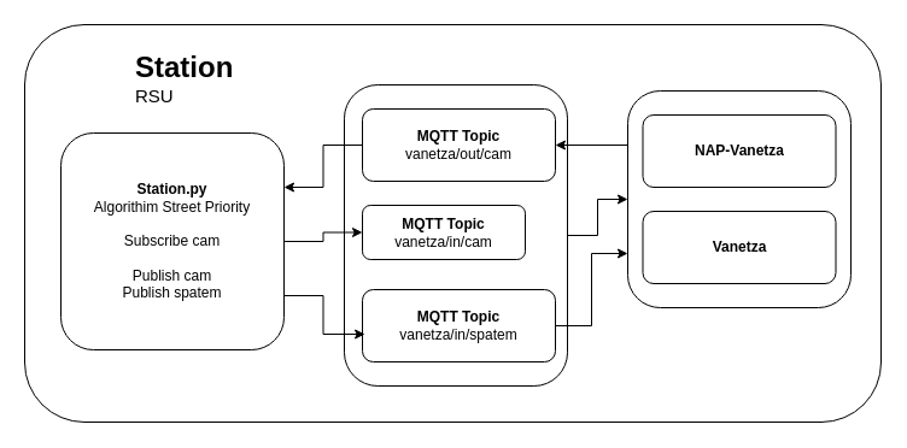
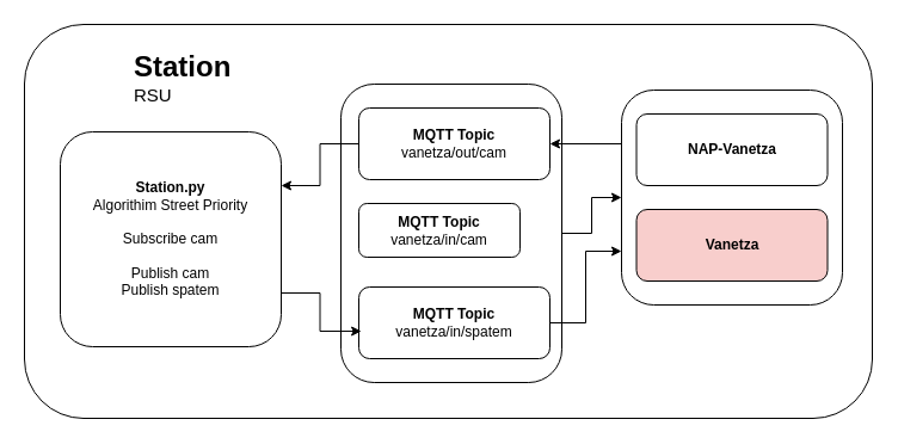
  <mxCell id="0" />
  <mxCell id="1" parent="0" />
  <mxCell id="2" value="" style="rounded=1;whiteSpace=wrap;html=1;" vertex="1" parent="1"><mxGeometry x="20" y="20" width="710" height="330" as="geometry" /></mxCell>
  <mxCell id="3" style="edgeStyle=orthogonalEdgeStyle;rounded=0;orthogonalLoop=1;jettySize=auto;html=1;exitX=1;exitY=0.5;exitDx=0;exitDy=0;entryX=0;entryY=0.5;entryDx=0;entryDy=0;" edge="1" parent="1" source="4" target="13"><mxGeometry relative="1" as="geometry" /></mxCell>
  <mxCell id="4" value="" style="rounded=1;whiteSpace=wrap;html=1;" vertex="1" parent="1"><mxGeometry x="285" y="70" width="185" height="250" as="geometry" /></mxCell>
  <mxCell id="5" style="edgeStyle=orthogonalEdgeStyle;rounded=0;orthogonalLoop=1;jettySize=auto;html=1;exitX=0;exitY=0.5;exitDx=0;exitDy=0;entryX=1;entryY=0.25;entryDx=0;entryDy=0;" edge="1" parent="1" source="6" target="11"><mxGeometry relative="1" as="geometry" /></mxCell>
  <mxCell id="6" value="&lt;div&gt;&lt;b&gt;MQTT Topic&lt;/b&gt;&lt;/div&gt;&lt;div&gt;vanetza/out/cam&lt;b&gt;&lt;br&gt;&lt;/b&gt;&lt;/div&gt;" style="rounded=1;whiteSpace=wrap;html=1;" vertex="1" parent="1"><mxGeometry x="300" y="90" width="160" height="60" as="geometry" /></mxCell>
  <mxCell id="7" value="&lt;div&gt;&lt;b&gt;MQTT Topic&lt;/b&gt;&lt;/div&gt;&lt;div&gt;vanetza/in/cam&lt;br&gt;&lt;/div&gt;" style="rounded=1;whiteSpace=wrap;html=1;" vertex="1" parent="1"><mxGeometry x="300" y="170" width="135" height="45" as="geometry" /></mxCell>
  <mxCell id="8" style="edgeStyle=orthogonalEdgeStyle;rounded=0;orthogonalLoop=1;jettySize=auto;html=1;entryX=0;entryY=0.75;entryDx=0;entryDy=0;" edge="1" parent="1" source="9" target="13"><mxGeometry relative="1" as="geometry" /></mxCell>
  <mxCell id="9" value="&lt;div&gt;&lt;b&gt;MQTT Topic&lt;/b&gt;&lt;/div&gt;&lt;div&gt;vanetza/in/spatem&lt;br&gt;&lt;/div&gt;" style="rounded=1;whiteSpace=wrap;html=1;" vertex="1" parent="1"><mxGeometry x="300" y="240" width="160" height="60" as="geometry" /></mxCell>
- <mxCell id="10" style="edgeStyle=orthogonalEdgeStyle;rounded=0;orthogonalLoop=1;jettySize=auto;html=1;entryX=0;entryY=0.5;entryDx=0;entryDy=0;" edge="1" parent="1" source="11" target="7"><mxGeometry relative="1" as="geometry" /></mxCell>
  <mxCell id="11" value="&lt;div&gt;&lt;b&gt;Station.py&lt;/b&gt;&lt;/div&gt;&lt;div&gt;Algorithim Street Priority&lt;b&gt;&lt;br&gt;&lt;/b&gt;&lt;/div&gt;&lt;div&gt;&lt;b&gt;&lt;br&gt;&lt;/b&gt;&lt;/div&gt;&lt;div&gt;Subscribe cam&lt;/div&gt;&lt;div&gt;&lt;br&gt;&lt;/div&gt;&lt;div&gt;Publish cam&lt;/div&gt;&lt;div&gt;Publish spatem&lt;br&gt;&lt;/div&gt;" style="rounded=1;whiteSpace=wrap;html=1;" vertex="1" parent="1"><mxGeometry x="50" y="110" width="185" height="180" as="geometry" /></mxCell>
  <mxCell id="12" value="" style="group" vertex="1" connectable="0" parent="1"><mxGeometry x="520" y="75" width="185" height="180" as="geometry" /></mxCell>
  <mxCell id="13" value="" style="rounded=1;whiteSpace=wrap;html=1;" vertex="1" parent="12"><mxGeometry width="185" height="180" as="geometry" /></mxCell>
  <mxCell id="14" value="&lt;b&gt;NAP-Vanetza&lt;/b&gt;" style="rounded=1;whiteSpace=wrap;html=1;" vertex="1" parent="12"><mxGeometry x="12.5" y="20" width="160" height="60" as="geometry" /></mxCell>
- <mxCell id="15" value="&lt;b&gt;Vanetza&lt;/b&gt;" style="rounded=1;whiteSpace=wrap;html=1;" vertex="1" parent="12"><mxGeometry x="12.5" y="100" width="160" height="60" as="geometry" /></mxCell>
+ <mxCell id="15" value="&lt;b&gt;Vanetza&lt;/b&gt;" style="rounded=1;whiteSpace=wrap;html=1;fillColor=#f8cecc;" vertex="1" parent="12"><mxGeometry x="12.5" y="100" width="160" height="60" as="geometry" /></mxCell>
  <mxCell id="16" style="edgeStyle=orthogonalEdgeStyle;rounded=0;orthogonalLoop=1;jettySize=auto;html=1;exitX=1;exitY=0.75;exitDx=0;exitDy=0;entryX=0.013;entryY=0.617;entryDx=0;entryDy=0;entryPerimeter=0;" edge="1" parent="1" source="11" target="9"><mxGeometry relative="1" as="geometry" /></mxCell>
  <mxCell id="17" style="edgeStyle=orthogonalEdgeStyle;rounded=0;orthogonalLoop=1;jettySize=auto;html=1;exitX=0;exitY=0.25;exitDx=0;exitDy=0;entryX=1;entryY=0.5;entryDx=0;entryDy=0;" edge="1" parent="1" source="13" target="6"><mxGeometry relative="1" as="geometry" /></mxCell>
  <mxCell id="18" value="" style="shape=image;html=1;verticalAlign=top;verticalLabelPosition=bottom;labelBackgroundColor=#ffffff;imageAspect=0;aspect=fixed;image=https://cdn0.iconfinder.com/data/icons/google-material-design-3-0/48/ic_settings_input_antenna_48px-128.png" vertex="1" parent="1"><mxGeometry x="50" y="40" width="50" height="50" as="geometry" /></mxCell>
  <mxCell id="19" value="&lt;div align=&quot;left&quot;&gt;&lt;font style=&quot;font-size: 24px;&quot;&gt;&lt;b&gt;&lt;font style=&quot;font-size: 24px;&quot;&gt;Station&lt;/font&gt;&lt;/b&gt;&lt;/font&gt;&lt;/div&gt;&lt;div style=&quot;font-size: 15px;&quot; align=&quot;left&quot;&gt;&lt;font style=&quot;font-size: 15px;&quot;&gt;&lt;font style=&quot;font-size: 15px;&quot;&gt;RSU&lt;/font&gt;&lt;font style=&quot;font-size: 15px;&quot;&gt;&lt;b&gt;&lt;font style=&quot;font-size: 15px;&quot;&gt;&lt;br&gt;&lt;/font&gt;&lt;/b&gt;&lt;/font&gt;&lt;/font&gt;&lt;/div&gt;" style="text;html=1;align=left;verticalAlign=middle;whiteSpace=wrap;rounded=0;" vertex="1" parent="1"><mxGeometry x="110" y="50" width="100" height="30" as="geometry" /></mxCell>
